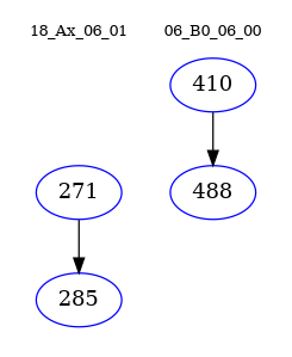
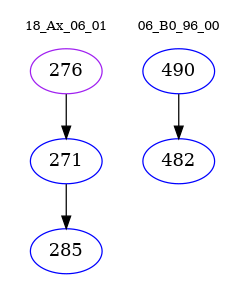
  digraph {
    node [color=blue]
    edge [color=black]
+   n1 [color=purple label=276]
    n2 [label=271]
    n3 [label=285]
-   n4 [label=410]
-   n5 [label=488]
+   n4 [label=490]
+   n5 [label=482]
    subgraph cluster_1 {
      color=white
      fontsize=10
      label="18_Ax_06_01"
+     n1
      n2
      n3
    }
    subgraph cluster_2 {
      color=white
      fontsize=10
-     label="06_B0_06_00"
+     label="06_B0_96_00"
      n4
      n5
    }
+   n1 -> n2
    n2 -> n3
    n4 -> n5
  }
